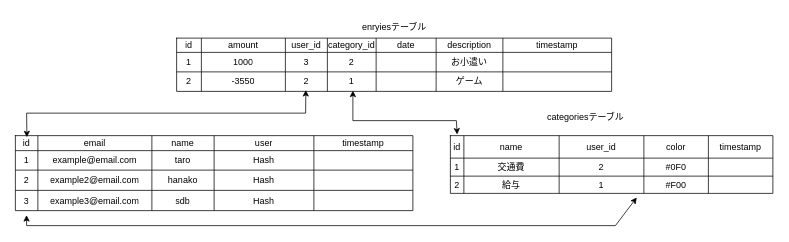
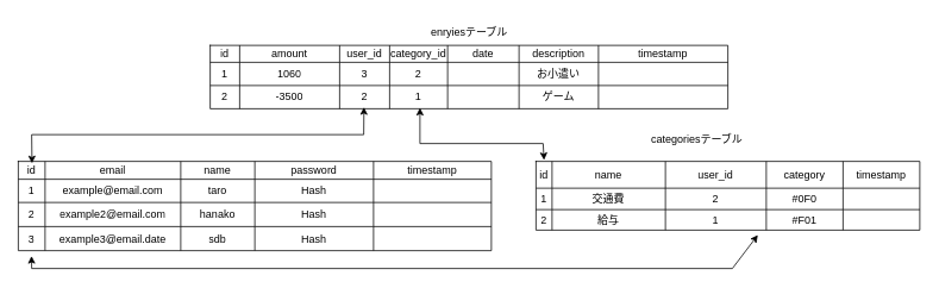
  <mxCell id="0" />
  <mxCell id="1" parent="0" />
  <mxCell id="2" value="" style="shape=table;startSize=0;container=1;collapsible=0;childLayout=tableLayout;" vertex="1" parent="1"><mxGeometry x="235" y="50" width="580" height="71" as="geometry" /></mxCell>
  <mxCell id="3" value="" style="shape=tableRow;horizontal=0;startSize=0;swimlaneHead=0;swimlaneBody=0;strokeColor=inherit;top=0;left=0;bottom=0;right=0;collapsible=0;dropTarget=0;fillColor=none;points=[[0,0.5],[1,0.5]];portConstraint=eastwest;" vertex="1" parent="2"><mxGeometry width="580" height="19" as="geometry" /></mxCell>
  <mxCell id="4" value="id" style="shape=partialRectangle;html=1;whiteSpace=wrap;connectable=0;strokeColor=inherit;overflow=hidden;fillColor=none;top=0;left=0;bottom=0;right=0;pointerEvents=1;" vertex="1" parent="3"><mxGeometry width="33" height="19" as="geometry"><mxRectangle width="33" height="19" as="alternateBounds" /></mxGeometry></mxCell>
  <mxCell id="5" value="amount" style="shape=partialRectangle;html=1;whiteSpace=wrap;connectable=0;strokeColor=inherit;overflow=hidden;fillColor=none;top=0;left=0;bottom=0;right=0;pointerEvents=1;" vertex="1" parent="3"><mxGeometry x="33" width="112" height="19" as="geometry"><mxRectangle width="112" height="19" as="alternateBounds" /></mxGeometry></mxCell>
  <mxCell id="6" value="user_id" style="shape=partialRectangle;html=1;whiteSpace=wrap;connectable=0;strokeColor=inherit;overflow=hidden;fillColor=none;top=0;left=0;bottom=0;right=0;pointerEvents=1;" vertex="1" parent="3"><mxGeometry x="145" width="56" height="19" as="geometry"><mxRectangle width="56" height="19" as="alternateBounds" /></mxGeometry></mxCell>
  <mxCell id="7" value="category_id" style="shape=partialRectangle;html=1;whiteSpace=wrap;connectable=0;strokeColor=inherit;overflow=hidden;fillColor=none;top=0;left=0;bottom=0;right=0;pointerEvents=1;" vertex="1" parent="3"><mxGeometry x="201" width="65" height="19" as="geometry"><mxRectangle width="65" height="19" as="alternateBounds" /></mxGeometry></mxCell>
  <mxCell id="8" value="date" style="shape=partialRectangle;html=1;whiteSpace=wrap;connectable=0;strokeColor=inherit;overflow=hidden;fillColor=none;top=0;left=0;bottom=0;right=0;pointerEvents=1;" vertex="1" parent="3"><mxGeometry x="266" width="80" height="19" as="geometry"><mxRectangle width="80" height="19" as="alternateBounds" /></mxGeometry></mxCell>
  <mxCell id="9" value="description" style="shape=partialRectangle;html=1;whiteSpace=wrap;connectable=0;strokeColor=inherit;overflow=hidden;fillColor=none;top=0;left=0;bottom=0;right=0;pointerEvents=1;" vertex="1" parent="3"><mxGeometry x="346" width="89" height="19" as="geometry"><mxRectangle width="89" height="19" as="alternateBounds" /></mxGeometry></mxCell>
  <mxCell id="10" value="timestamp" style="shape=partialRectangle;html=1;whiteSpace=wrap;connectable=0;strokeColor=inherit;overflow=hidden;fillColor=none;top=0;left=0;bottom=0;right=0;pointerEvents=1;" vertex="1" parent="3"><mxGeometry x="435" width="145" height="19" as="geometry"><mxRectangle width="145" height="19" as="alternateBounds" /></mxGeometry></mxCell>
  <mxCell id="11" value="" style="shape=tableRow;horizontal=0;startSize=0;swimlaneHead=0;swimlaneBody=0;strokeColor=inherit;top=0;left=0;bottom=0;right=0;collapsible=0;dropTarget=0;fillColor=none;points=[[0,0.5],[1,0.5]];portConstraint=eastwest;" vertex="1" parent="2"><mxGeometry y="19" width="580" height="26" as="geometry" /></mxCell>
  <mxCell id="12" value="1" style="shape=partialRectangle;html=1;whiteSpace=wrap;connectable=0;strokeColor=inherit;overflow=hidden;fillColor=none;top=0;left=0;bottom=0;right=0;pointerEvents=1;" vertex="1" parent="11"><mxGeometry width="33" height="26" as="geometry"><mxRectangle width="33" height="26" as="alternateBounds" /></mxGeometry></mxCell>
- <mxCell id="13" value="1000" style="shape=partialRectangle;html=1;whiteSpace=wrap;connectable=0;strokeColor=inherit;overflow=hidden;fillColor=none;top=0;left=0;bottom=0;right=0;pointerEvents=1;" vertex="1" parent="11"><mxGeometry x="33" width="112" height="26" as="geometry"><mxRectangle width="112" height="26" as="alternateBounds" /></mxGeometry></mxCell>
+ <mxCell id="13" value="1060" style="shape=partialRectangle;html=1;whiteSpace=wrap;connectable=0;strokeColor=inherit;overflow=hidden;fillColor=none;top=0;left=0;bottom=0;right=0;pointerEvents=1;" vertex="1" parent="11"><mxGeometry x="33" width="112" height="26" as="geometry"><mxRectangle width="112" height="26" as="alternateBounds" /></mxGeometry></mxCell>
  <mxCell id="14" value="3" style="shape=partialRectangle;html=1;whiteSpace=wrap;connectable=0;strokeColor=inherit;overflow=hidden;fillColor=none;top=0;left=0;bottom=0;right=0;pointerEvents=1;" vertex="1" parent="11"><mxGeometry x="145" width="56" height="26" as="geometry"><mxRectangle width="56" height="26" as="alternateBounds" /></mxGeometry></mxCell>
  <mxCell id="15" value="2" style="shape=partialRectangle;html=1;whiteSpace=wrap;connectable=0;strokeColor=inherit;overflow=hidden;fillColor=none;top=0;left=0;bottom=0;right=0;pointerEvents=1;" vertex="1" parent="11"><mxGeometry x="201" width="65" height="26" as="geometry"><mxRectangle width="65" height="26" as="alternateBounds" /></mxGeometry></mxCell>
  <mxCell id="16" style="shape=partialRectangle;html=1;whiteSpace=wrap;connectable=0;strokeColor=inherit;overflow=hidden;fillColor=none;top=0;left=0;bottom=0;right=0;pointerEvents=1;" vertex="1" parent="11"><mxGeometry x="266" width="80" height="26" as="geometry"><mxRectangle width="80" height="26" as="alternateBounds" /></mxGeometry></mxCell>
  <mxCell id="17" value="お小遣い" style="shape=partialRectangle;html=1;whiteSpace=wrap;connectable=0;strokeColor=inherit;overflow=hidden;fillColor=none;top=0;left=0;bottom=0;right=0;pointerEvents=1;" vertex="1" parent="11"><mxGeometry x="346" width="89" height="26" as="geometry"><mxRectangle width="89" height="26" as="alternateBounds" /></mxGeometry></mxCell>
  <mxCell id="18" value="" style="shape=partialRectangle;html=1;whiteSpace=wrap;connectable=0;strokeColor=inherit;overflow=hidden;fillColor=none;top=0;left=0;bottom=0;right=0;pointerEvents=1;" vertex="1" parent="11"><mxGeometry x="435" width="145" height="26" as="geometry"><mxRectangle width="145" height="26" as="alternateBounds" /></mxGeometry></mxCell>
  <mxCell id="19" value="" style="shape=tableRow;horizontal=0;startSize=0;swimlaneHead=0;swimlaneBody=0;strokeColor=inherit;top=0;left=0;bottom=0;right=0;collapsible=0;dropTarget=0;fillColor=none;points=[[0,0.5],[1,0.5]];portConstraint=eastwest;" vertex="1" parent="2"><mxGeometry y="45" width="580" height="26" as="geometry" /></mxCell>
  <mxCell id="20" value="2" style="shape=partialRectangle;html=1;whiteSpace=wrap;connectable=0;strokeColor=inherit;overflow=hidden;fillColor=none;top=0;left=0;bottom=0;right=0;pointerEvents=1;" vertex="1" parent="19"><mxGeometry width="33" height="26" as="geometry"><mxRectangle width="33" height="26" as="alternateBounds" /></mxGeometry></mxCell>
- <mxCell id="21" value="-3550" style="shape=partialRectangle;html=1;whiteSpace=wrap;connectable=0;strokeColor=inherit;overflow=hidden;fillColor=none;top=0;left=0;bottom=0;right=0;pointerEvents=1;" vertex="1" parent="19"><mxGeometry x="33" width="112" height="26" as="geometry"><mxRectangle width="112" height="26" as="alternateBounds" /></mxGeometry></mxCell>
+ <mxCell id="21" value="-3500" style="shape=partialRectangle;html=1;whiteSpace=wrap;connectable=0;strokeColor=inherit;overflow=hidden;fillColor=none;top=0;left=0;bottom=0;right=0;pointerEvents=1;" vertex="1" parent="19"><mxGeometry x="33" width="112" height="26" as="geometry"><mxRectangle width="112" height="26" as="alternateBounds" /></mxGeometry></mxCell>
  <mxCell id="22" value="2" style="shape=partialRectangle;html=1;whiteSpace=wrap;connectable=0;strokeColor=inherit;overflow=hidden;fillColor=none;top=0;left=0;bottom=0;right=0;pointerEvents=1;" vertex="1" parent="19"><mxGeometry x="145" width="56" height="26" as="geometry"><mxRectangle width="56" height="26" as="alternateBounds" /></mxGeometry></mxCell>
  <mxCell id="23" value="1" style="shape=partialRectangle;html=1;whiteSpace=wrap;connectable=0;strokeColor=inherit;overflow=hidden;fillColor=none;top=0;left=0;bottom=0;right=0;pointerEvents=1;" vertex="1" parent="19"><mxGeometry x="201" width="65" height="26" as="geometry"><mxRectangle width="65" height="26" as="alternateBounds" /></mxGeometry></mxCell>
  <mxCell id="24" style="shape=partialRectangle;html=1;whiteSpace=wrap;connectable=0;strokeColor=inherit;overflow=hidden;fillColor=none;top=0;left=0;bottom=0;right=0;pointerEvents=1;" vertex="1" parent="19"><mxGeometry x="266" width="80" height="26" as="geometry"><mxRectangle width="80" height="26" as="alternateBounds" /></mxGeometry></mxCell>
  <mxCell id="25" value="ゲーム" style="shape=partialRectangle;html=1;whiteSpace=wrap;connectable=0;strokeColor=inherit;overflow=hidden;fillColor=none;top=0;left=0;bottom=0;right=0;pointerEvents=1;" vertex="1" parent="19"><mxGeometry x="346" width="89" height="26" as="geometry"><mxRectangle width="89" height="26" as="alternateBounds" /></mxGeometry></mxCell>
  <mxCell id="26" value="" style="shape=partialRectangle;html=1;whiteSpace=wrap;connectable=0;strokeColor=inherit;overflow=hidden;fillColor=none;top=0;left=0;bottom=0;right=0;pointerEvents=1;" vertex="1" parent="19"><mxGeometry x="435" width="145" height="26" as="geometry"><mxRectangle width="145" height="26" as="alternateBounds" /></mxGeometry></mxCell>
  <mxCell id="27" value="enryiesテーブル" style="text;html=1;align=center;verticalAlign=middle;resizable=0;points=[];autosize=1;strokeColor=none;fillColor=none;" vertex="1" parent="1"><mxGeometry x="470" y="20" width="110" height="30" as="geometry" /></mxCell>
  <mxCell id="28" value="" style="shape=table;startSize=0;container=1;collapsible=0;childLayout=tableLayout;" vertex="1" parent="1"><mxGeometry x="20" y="180" width="530" height="100" as="geometry" /></mxCell>
  <mxCell id="29" value="" style="shape=tableRow;horizontal=0;startSize=0;swimlaneHead=0;swimlaneBody=0;strokeColor=inherit;top=0;left=0;bottom=0;right=0;collapsible=0;dropTarget=0;fillColor=none;points=[[0,0.5],[1,0.5]];portConstraint=eastwest;" vertex="1" parent="28"><mxGeometry width="530" height="20" as="geometry" /></mxCell>
  <mxCell id="30" value="id" style="shape=partialRectangle;html=1;whiteSpace=wrap;connectable=0;strokeColor=inherit;overflow=hidden;fillColor=none;top=0;left=0;bottom=0;right=0;pointerEvents=1;" vertex="1" parent="29"><mxGeometry width="30" height="20" as="geometry"><mxRectangle width="30" height="20" as="alternateBounds" /></mxGeometry></mxCell>
  <mxCell id="31" value="email" style="shape=partialRectangle;html=1;whiteSpace=wrap;connectable=0;strokeColor=inherit;overflow=hidden;fillColor=none;top=0;left=0;bottom=0;right=0;pointerEvents=1;" vertex="1" parent="29"><mxGeometry x="30" width="152" height="20" as="geometry"><mxRectangle width="152" height="20" as="alternateBounds" /></mxGeometry></mxCell>
  <mxCell id="32" value="name" style="shape=partialRectangle;html=1;whiteSpace=wrap;connectable=0;strokeColor=inherit;overflow=hidden;fillColor=none;top=0;left=0;bottom=0;right=0;pointerEvents=1;" vertex="1" parent="29"><mxGeometry x="182" width="83" height="20" as="geometry"><mxRectangle width="83" height="20" as="alternateBounds" /></mxGeometry></mxCell>
- <mxCell id="33" value="user" style="shape=partialRectangle;html=1;whiteSpace=wrap;connectable=0;strokeColor=inherit;overflow=hidden;fillColor=none;top=0;left=0;bottom=0;right=0;pointerEvents=1;" vertex="1" parent="29"><mxGeometry x="265" width="133" height="20" as="geometry"><mxRectangle width="133" height="20" as="alternateBounds" /></mxGeometry></mxCell>
+ <mxCell id="33" value="password" style="shape=partialRectangle;html=1;whiteSpace=wrap;connectable=0;strokeColor=inherit;overflow=hidden;fillColor=none;top=0;left=0;bottom=0;right=0;pointerEvents=1;" vertex="1" parent="29"><mxGeometry x="265" width="133" height="20" as="geometry"><mxRectangle width="133" height="20" as="alternateBounds" /></mxGeometry></mxCell>
  <mxCell id="34" value="timestamp" style="shape=partialRectangle;html=1;whiteSpace=wrap;connectable=0;strokeColor=inherit;overflow=hidden;fillColor=none;top=0;left=0;bottom=0;right=0;pointerEvents=1;" vertex="1" parent="29"><mxGeometry x="398" width="132" height="20" as="geometry"><mxRectangle width="132" height="20" as="alternateBounds" /></mxGeometry></mxCell>
  <mxCell id="35" value="" style="shape=tableRow;horizontal=0;startSize=0;swimlaneHead=0;swimlaneBody=0;strokeColor=inherit;top=0;left=0;bottom=0;right=0;collapsible=0;dropTarget=0;fillColor=none;points=[[0,0.5],[1,0.5]];portConstraint=eastwest;" vertex="1" parent="28"><mxGeometry y="20" width="530" height="26" as="geometry" /></mxCell>
  <mxCell id="36" value="1" style="shape=partialRectangle;html=1;whiteSpace=wrap;connectable=0;strokeColor=inherit;overflow=hidden;fillColor=none;top=0;left=0;bottom=0;right=0;pointerEvents=1;" vertex="1" parent="35"><mxGeometry width="30" height="26" as="geometry"><mxRectangle width="30" height="26" as="alternateBounds" /></mxGeometry></mxCell>
  <mxCell id="37" value="example@email.com" style="shape=partialRectangle;html=1;whiteSpace=wrap;connectable=0;strokeColor=inherit;overflow=hidden;fillColor=none;top=0;left=0;bottom=0;right=0;pointerEvents=1;" vertex="1" parent="35"><mxGeometry x="30" width="152" height="26" as="geometry"><mxRectangle width="152" height="26" as="alternateBounds" /></mxGeometry></mxCell>
  <mxCell id="38" value="taro" style="shape=partialRectangle;html=1;whiteSpace=wrap;connectable=0;strokeColor=inherit;overflow=hidden;fillColor=none;top=0;left=0;bottom=0;right=0;pointerEvents=1;" vertex="1" parent="35"><mxGeometry x="182" width="83" height="26" as="geometry"><mxRectangle width="83" height="26" as="alternateBounds" /></mxGeometry></mxCell>
  <mxCell id="39" value="Hash" style="shape=partialRectangle;html=1;whiteSpace=wrap;connectable=0;strokeColor=inherit;overflow=hidden;fillColor=none;top=0;left=0;bottom=0;right=0;pointerEvents=1;" vertex="1" parent="35"><mxGeometry x="265" width="133" height="26" as="geometry"><mxRectangle width="133" height="26" as="alternateBounds" /></mxGeometry></mxCell>
  <mxCell id="40" value="" style="shape=partialRectangle;html=1;whiteSpace=wrap;connectable=0;strokeColor=inherit;overflow=hidden;fillColor=none;top=0;left=0;bottom=0;right=0;pointerEvents=1;" vertex="1" parent="35"><mxGeometry x="398" width="132" height="26" as="geometry"><mxRectangle width="132" height="26" as="alternateBounds" /></mxGeometry></mxCell>
  <mxCell id="41" value="" style="shape=tableRow;horizontal=0;startSize=0;swimlaneHead=0;swimlaneBody=0;strokeColor=inherit;top=0;left=0;bottom=0;right=0;collapsible=0;dropTarget=0;fillColor=none;points=[[0,0.5],[1,0.5]];portConstraint=eastwest;" vertex="1" parent="28"><mxGeometry y="46" width="530" height="27" as="geometry" /></mxCell>
  <mxCell id="42" value="2" style="shape=partialRectangle;html=1;whiteSpace=wrap;connectable=0;strokeColor=inherit;overflow=hidden;fillColor=none;top=0;left=0;bottom=0;right=0;pointerEvents=1;" vertex="1" parent="41"><mxGeometry width="30" height="27" as="geometry"><mxRectangle width="30" height="27" as="alternateBounds" /></mxGeometry></mxCell>
  <mxCell id="43" value="example2@email.com" style="shape=partialRectangle;html=1;whiteSpace=wrap;connectable=0;strokeColor=inherit;overflow=hidden;fillColor=none;top=0;left=0;bottom=0;right=0;pointerEvents=1;" vertex="1" parent="41"><mxGeometry x="30" width="152" height="27" as="geometry"><mxRectangle width="152" height="27" as="alternateBounds" /></mxGeometry></mxCell>
  <mxCell id="44" value="hanako" style="shape=partialRectangle;html=1;whiteSpace=wrap;connectable=0;strokeColor=inherit;overflow=hidden;fillColor=none;top=0;left=0;bottom=0;right=0;pointerEvents=1;" vertex="1" parent="41"><mxGeometry x="182" width="83" height="27" as="geometry"><mxRectangle width="83" height="27" as="alternateBounds" /></mxGeometry></mxCell>
  <mxCell id="45" value="Hash" style="shape=partialRectangle;html=1;whiteSpace=wrap;connectable=0;strokeColor=inherit;overflow=hidden;fillColor=none;top=0;left=0;bottom=0;right=0;pointerEvents=1;" vertex="1" parent="41"><mxGeometry x="265" width="133" height="27" as="geometry"><mxRectangle width="133" height="27" as="alternateBounds" /></mxGeometry></mxCell>
  <mxCell id="46" value="" style="shape=partialRectangle;html=1;whiteSpace=wrap;connectable=0;strokeColor=inherit;overflow=hidden;fillColor=none;top=0;left=0;bottom=0;right=0;pointerEvents=1;" vertex="1" parent="41"><mxGeometry x="398" width="132" height="27" as="geometry"><mxRectangle width="132" height="27" as="alternateBounds" /></mxGeometry></mxCell>
  <mxCell id="47" style="shape=tableRow;horizontal=0;startSize=0;swimlaneHead=0;swimlaneBody=0;strokeColor=inherit;top=0;left=0;bottom=0;right=0;collapsible=0;dropTarget=0;fillColor=none;points=[[0,0.5],[1,0.5]];portConstraint=eastwest;" vertex="1" parent="28"><mxGeometry y="73" width="530" height="27" as="geometry" /></mxCell>
  <mxCell id="48" value="3" style="shape=partialRectangle;html=1;whiteSpace=wrap;connectable=0;strokeColor=inherit;overflow=hidden;fillColor=none;top=0;left=0;bottom=0;right=0;pointerEvents=1;" vertex="1" parent="47"><mxGeometry width="30" height="27" as="geometry"><mxRectangle width="30" height="27" as="alternateBounds" /></mxGeometry></mxCell>
- <mxCell id="49" value="example3@email.com" style="shape=partialRectangle;html=1;whiteSpace=wrap;connectable=0;strokeColor=inherit;overflow=hidden;fillColor=none;top=0;left=0;bottom=0;right=0;pointerEvents=1;" vertex="1" parent="47"><mxGeometry x="30" width="152" height="27" as="geometry"><mxRectangle width="152" height="27" as="alternateBounds" /></mxGeometry></mxCell>
+ <mxCell id="49" value="example3@email.date" style="shape=partialRectangle;html=1;whiteSpace=wrap;connectable=0;strokeColor=inherit;overflow=hidden;fillColor=none;top=0;left=0;bottom=0;right=0;pointerEvents=1;" vertex="1" parent="47"><mxGeometry x="30" width="152" height="27" as="geometry"><mxRectangle width="152" height="27" as="alternateBounds" /></mxGeometry></mxCell>
  <mxCell id="50" value="sdb" style="shape=partialRectangle;html=1;whiteSpace=wrap;connectable=0;strokeColor=inherit;overflow=hidden;fillColor=none;top=0;left=0;bottom=0;right=0;pointerEvents=1;" vertex="1" parent="47"><mxGeometry x="182" width="83" height="27" as="geometry"><mxRectangle width="83" height="27" as="alternateBounds" /></mxGeometry></mxCell>
  <mxCell id="51" value="Hash" style="shape=partialRectangle;html=1;whiteSpace=wrap;connectable=0;strokeColor=inherit;overflow=hidden;fillColor=none;top=0;left=0;bottom=0;right=0;pointerEvents=1;" vertex="1" parent="47"><mxGeometry x="265" width="133" height="27" as="geometry"><mxRectangle width="133" height="27" as="alternateBounds" /></mxGeometry></mxCell>
  <mxCell id="52" style="shape=partialRectangle;html=1;whiteSpace=wrap;connectable=0;strokeColor=inherit;overflow=hidden;fillColor=none;top=0;left=0;bottom=0;right=0;pointerEvents=1;" vertex="1" parent="47"><mxGeometry x="398" width="132" height="27" as="geometry"><mxRectangle width="132" height="27" as="alternateBounds" /></mxGeometry></mxCell>
  <mxCell id="53" value="" style="endArrow=classic;startArrow=classic;html=1;rounded=0;entryX=0.297;entryY=0.932;entryDx=0;entryDy=0;entryPerimeter=0;exitX=0.029;exitY=0.105;exitDx=0;exitDy=0;exitPerimeter=0;" edge="1" parent="1" source="29" target="19"><mxGeometry width="50" height="50" relative="1" as="geometry"><mxPoint x="330" y="250" as="sourcePoint" /><mxPoint x="380" y="200" as="targetPoint" /><Array as="points"><mxPoint x="35" y="150" /><mxPoint x="407" y="150" /></Array></mxGeometry></mxCell>
  <mxCell id="54" value="" style="shape=table;startSize=0;container=1;collapsible=0;childLayout=tableLayout;" vertex="1" parent="1"><mxGeometry x="600" y="180" width="430" height="77" as="geometry" /></mxCell>
  <mxCell id="55" value="" style="shape=tableRow;horizontal=0;startSize=0;swimlaneHead=0;swimlaneBody=0;strokeColor=inherit;top=0;left=0;bottom=0;right=0;collapsible=0;dropTarget=0;fillColor=none;points=[[0,0.5],[1,0.5]];portConstraint=eastwest;" vertex="1" parent="54"><mxGeometry width="430" height="30" as="geometry" /></mxCell>
  <mxCell id="56" value="id" style="shape=partialRectangle;html=1;whiteSpace=wrap;connectable=0;strokeColor=inherit;overflow=hidden;fillColor=none;top=0;left=0;bottom=0;right=0;pointerEvents=1;" vertex="1" parent="55"><mxGeometry width="18" height="30" as="geometry"><mxRectangle width="18" height="30" as="alternateBounds" /></mxGeometry></mxCell>
  <mxCell id="57" value="name" style="shape=partialRectangle;html=1;whiteSpace=wrap;connectable=0;strokeColor=inherit;overflow=hidden;fillColor=none;top=0;left=0;bottom=0;right=0;pointerEvents=1;" vertex="1" parent="55"><mxGeometry x="18" width="127" height="30" as="geometry"><mxRectangle width="127" height="30" as="alternateBounds" /></mxGeometry></mxCell>
  <mxCell id="58" value="user_id" style="shape=partialRectangle;html=1;whiteSpace=wrap;connectable=0;strokeColor=inherit;overflow=hidden;fillColor=none;top=0;left=0;bottom=0;right=0;pointerEvents=1;" vertex="1" parent="55"><mxGeometry x="145" width="113" height="30" as="geometry"><mxRectangle width="113" height="30" as="alternateBounds" /></mxGeometry></mxCell>
- <mxCell id="59" value="color" style="shape=partialRectangle;html=1;whiteSpace=wrap;connectable=0;strokeColor=inherit;overflow=hidden;fillColor=none;top=0;left=0;bottom=0;right=0;pointerEvents=1;" vertex="1" parent="55"><mxGeometry x="258" width="86" height="30" as="geometry"><mxRectangle width="86" height="30" as="alternateBounds" /></mxGeometry></mxCell>
+ <mxCell id="59" value="category" style="shape=partialRectangle;html=1;whiteSpace=wrap;connectable=0;strokeColor=inherit;overflow=hidden;fillColor=none;top=0;left=0;bottom=0;right=0;pointerEvents=1;" vertex="1" parent="55"><mxGeometry x="258" width="86" height="30" as="geometry"><mxRectangle width="86" height="30" as="alternateBounds" /></mxGeometry></mxCell>
  <mxCell id="60" value="timestamp" style="shape=partialRectangle;html=1;whiteSpace=wrap;connectable=0;strokeColor=inherit;overflow=hidden;fillColor=none;top=0;left=0;bottom=0;right=0;pointerEvents=1;" vertex="1" parent="55"><mxGeometry x="344" width="86" height="30" as="geometry"><mxRectangle width="86" height="30" as="alternateBounds" /></mxGeometry></mxCell>
  <mxCell id="61" value="" style="shape=tableRow;horizontal=0;startSize=0;swimlaneHead=0;swimlaneBody=0;strokeColor=inherit;top=0;left=0;bottom=0;right=0;collapsible=0;dropTarget=0;fillColor=none;points=[[0,0.5],[1,0.5]];portConstraint=eastwest;" vertex="1" parent="54"><mxGeometry y="30" width="430" height="24" as="geometry" /></mxCell>
  <mxCell id="62" value="1" style="shape=partialRectangle;html=1;whiteSpace=wrap;connectable=0;strokeColor=inherit;overflow=hidden;fillColor=none;top=0;left=0;bottom=0;right=0;pointerEvents=1;" vertex="1" parent="61"><mxGeometry width="18" height="24" as="geometry"><mxRectangle width="18" height="24" as="alternateBounds" /></mxGeometry></mxCell>
  <mxCell id="63" value="交通費" style="shape=partialRectangle;html=1;whiteSpace=wrap;connectable=0;strokeColor=inherit;overflow=hidden;fillColor=none;top=0;left=0;bottom=0;right=0;pointerEvents=1;" vertex="1" parent="61"><mxGeometry x="18" width="127" height="24" as="geometry"><mxRectangle width="127" height="24" as="alternateBounds" /></mxGeometry></mxCell>
  <mxCell id="64" value="2" style="shape=partialRectangle;html=1;whiteSpace=wrap;connectable=0;strokeColor=inherit;overflow=hidden;fillColor=none;top=0;left=0;bottom=0;right=0;pointerEvents=1;" vertex="1" parent="61"><mxGeometry x="145" width="113" height="24" as="geometry"><mxRectangle width="113" height="24" as="alternateBounds" /></mxGeometry></mxCell>
  <mxCell id="65" value="#0F0" style="shape=partialRectangle;html=1;whiteSpace=wrap;connectable=0;strokeColor=inherit;overflow=hidden;fillColor=none;top=0;left=0;bottom=0;right=0;pointerEvents=1;" vertex="1" parent="61"><mxGeometry x="258" width="86" height="24" as="geometry"><mxRectangle width="86" height="24" as="alternateBounds" /></mxGeometry></mxCell>
  <mxCell id="66" style="shape=partialRectangle;html=1;whiteSpace=wrap;connectable=0;strokeColor=inherit;overflow=hidden;fillColor=none;top=0;left=0;bottom=0;right=0;pointerEvents=1;" vertex="1" parent="61"><mxGeometry x="344" width="86" height="24" as="geometry"><mxRectangle width="86" height="24" as="alternateBounds" /></mxGeometry></mxCell>
  <mxCell id="67" value="" style="shape=tableRow;horizontal=0;startSize=0;swimlaneHead=0;swimlaneBody=0;strokeColor=inherit;top=0;left=0;bottom=0;right=0;collapsible=0;dropTarget=0;fillColor=none;points=[[0,0.5],[1,0.5]];portConstraint=eastwest;" vertex="1" parent="54"><mxGeometry y="54" width="430" height="23" as="geometry" /></mxCell>
  <mxCell id="68" value="2" style="shape=partialRectangle;html=1;whiteSpace=wrap;connectable=0;strokeColor=inherit;overflow=hidden;fillColor=none;top=0;left=0;bottom=0;right=0;pointerEvents=1;" vertex="1" parent="67"><mxGeometry width="18" height="23" as="geometry"><mxRectangle width="18" height="23" as="alternateBounds" /></mxGeometry></mxCell>
  <mxCell id="69" value="給与" style="shape=partialRectangle;html=1;whiteSpace=wrap;connectable=0;strokeColor=inherit;overflow=hidden;fillColor=none;top=0;left=0;bottom=0;right=0;pointerEvents=1;" vertex="1" parent="67"><mxGeometry x="18" width="127" height="23" as="geometry"><mxRectangle width="127" height="23" as="alternateBounds" /></mxGeometry></mxCell>
  <mxCell id="70" value="1" style="shape=partialRectangle;html=1;whiteSpace=wrap;connectable=0;strokeColor=inherit;overflow=hidden;fillColor=none;top=0;left=0;bottom=0;right=0;pointerEvents=1;" vertex="1" parent="67"><mxGeometry x="145" width="113" height="23" as="geometry"><mxRectangle width="113" height="23" as="alternateBounds" /></mxGeometry></mxCell>
- <mxCell id="71" value="#F00" style="shape=partialRectangle;html=1;whiteSpace=wrap;connectable=0;strokeColor=inherit;overflow=hidden;fillColor=none;top=0;left=0;bottom=0;right=0;pointerEvents=1;" vertex="1" parent="67"><mxGeometry x="258" width="86" height="23" as="geometry"><mxRectangle width="86" height="23" as="alternateBounds" /></mxGeometry></mxCell>
+ <mxCell id="71" value="#F01" style="shape=partialRectangle;html=1;whiteSpace=wrap;connectable=0;strokeColor=inherit;overflow=hidden;fillColor=none;top=0;left=0;bottom=0;right=0;pointerEvents=1;" vertex="1" parent="67"><mxGeometry x="258" width="86" height="23" as="geometry"><mxRectangle width="86" height="23" as="alternateBounds" /></mxGeometry></mxCell>
  <mxCell id="72" style="shape=partialRectangle;html=1;whiteSpace=wrap;connectable=0;strokeColor=inherit;overflow=hidden;fillColor=none;top=0;left=0;bottom=0;right=0;pointerEvents=1;" vertex="1" parent="67"><mxGeometry x="344" width="86" height="23" as="geometry"><mxRectangle width="86" height="23" as="alternateBounds" /></mxGeometry></mxCell>
  <mxCell id="73" value="categoriesテーブル" style="text;html=1;align=center;verticalAlign=middle;resizable=0;points=[];autosize=1;strokeColor=none;fillColor=none;" vertex="1" parent="1"><mxGeometry x="715" y="140" width="130" height="30" as="geometry" /></mxCell>
  <mxCell id="74" value="" style="endArrow=classic;startArrow=classic;html=1;rounded=0;exitX=0.021;exitY=-0.05;exitDx=0;exitDy=0;exitPerimeter=0;" edge="1" parent="1" source="55"><mxGeometry width="50" height="50" relative="1" as="geometry"><mxPoint x="440" y="200" as="sourcePoint" /><mxPoint x="470" y="120" as="targetPoint" /><Array as="points"><mxPoint x="608" y="160" /><mxPoint x="470" y="160" /></Array></mxGeometry></mxCell>
  <mxCell id="75" value="" style="endArrow=classic;startArrow=classic;html=1;rounded=0;entryX=0.578;entryY=1.239;entryDx=0;entryDy=0;entryPerimeter=0;exitX=0.028;exitY=1.222;exitDx=0;exitDy=0;exitPerimeter=0;" edge="1" parent="1" source="47" target="67"><mxGeometry width="50" height="50" relative="1" as="geometry"><mxPoint x="450" y="200" as="sourcePoint" /><mxPoint x="500" y="150" as="targetPoint" /><Array as="points"><mxPoint x="35" y="300" /><mxPoint x="820" y="300" /></Array></mxGeometry></mxCell>
